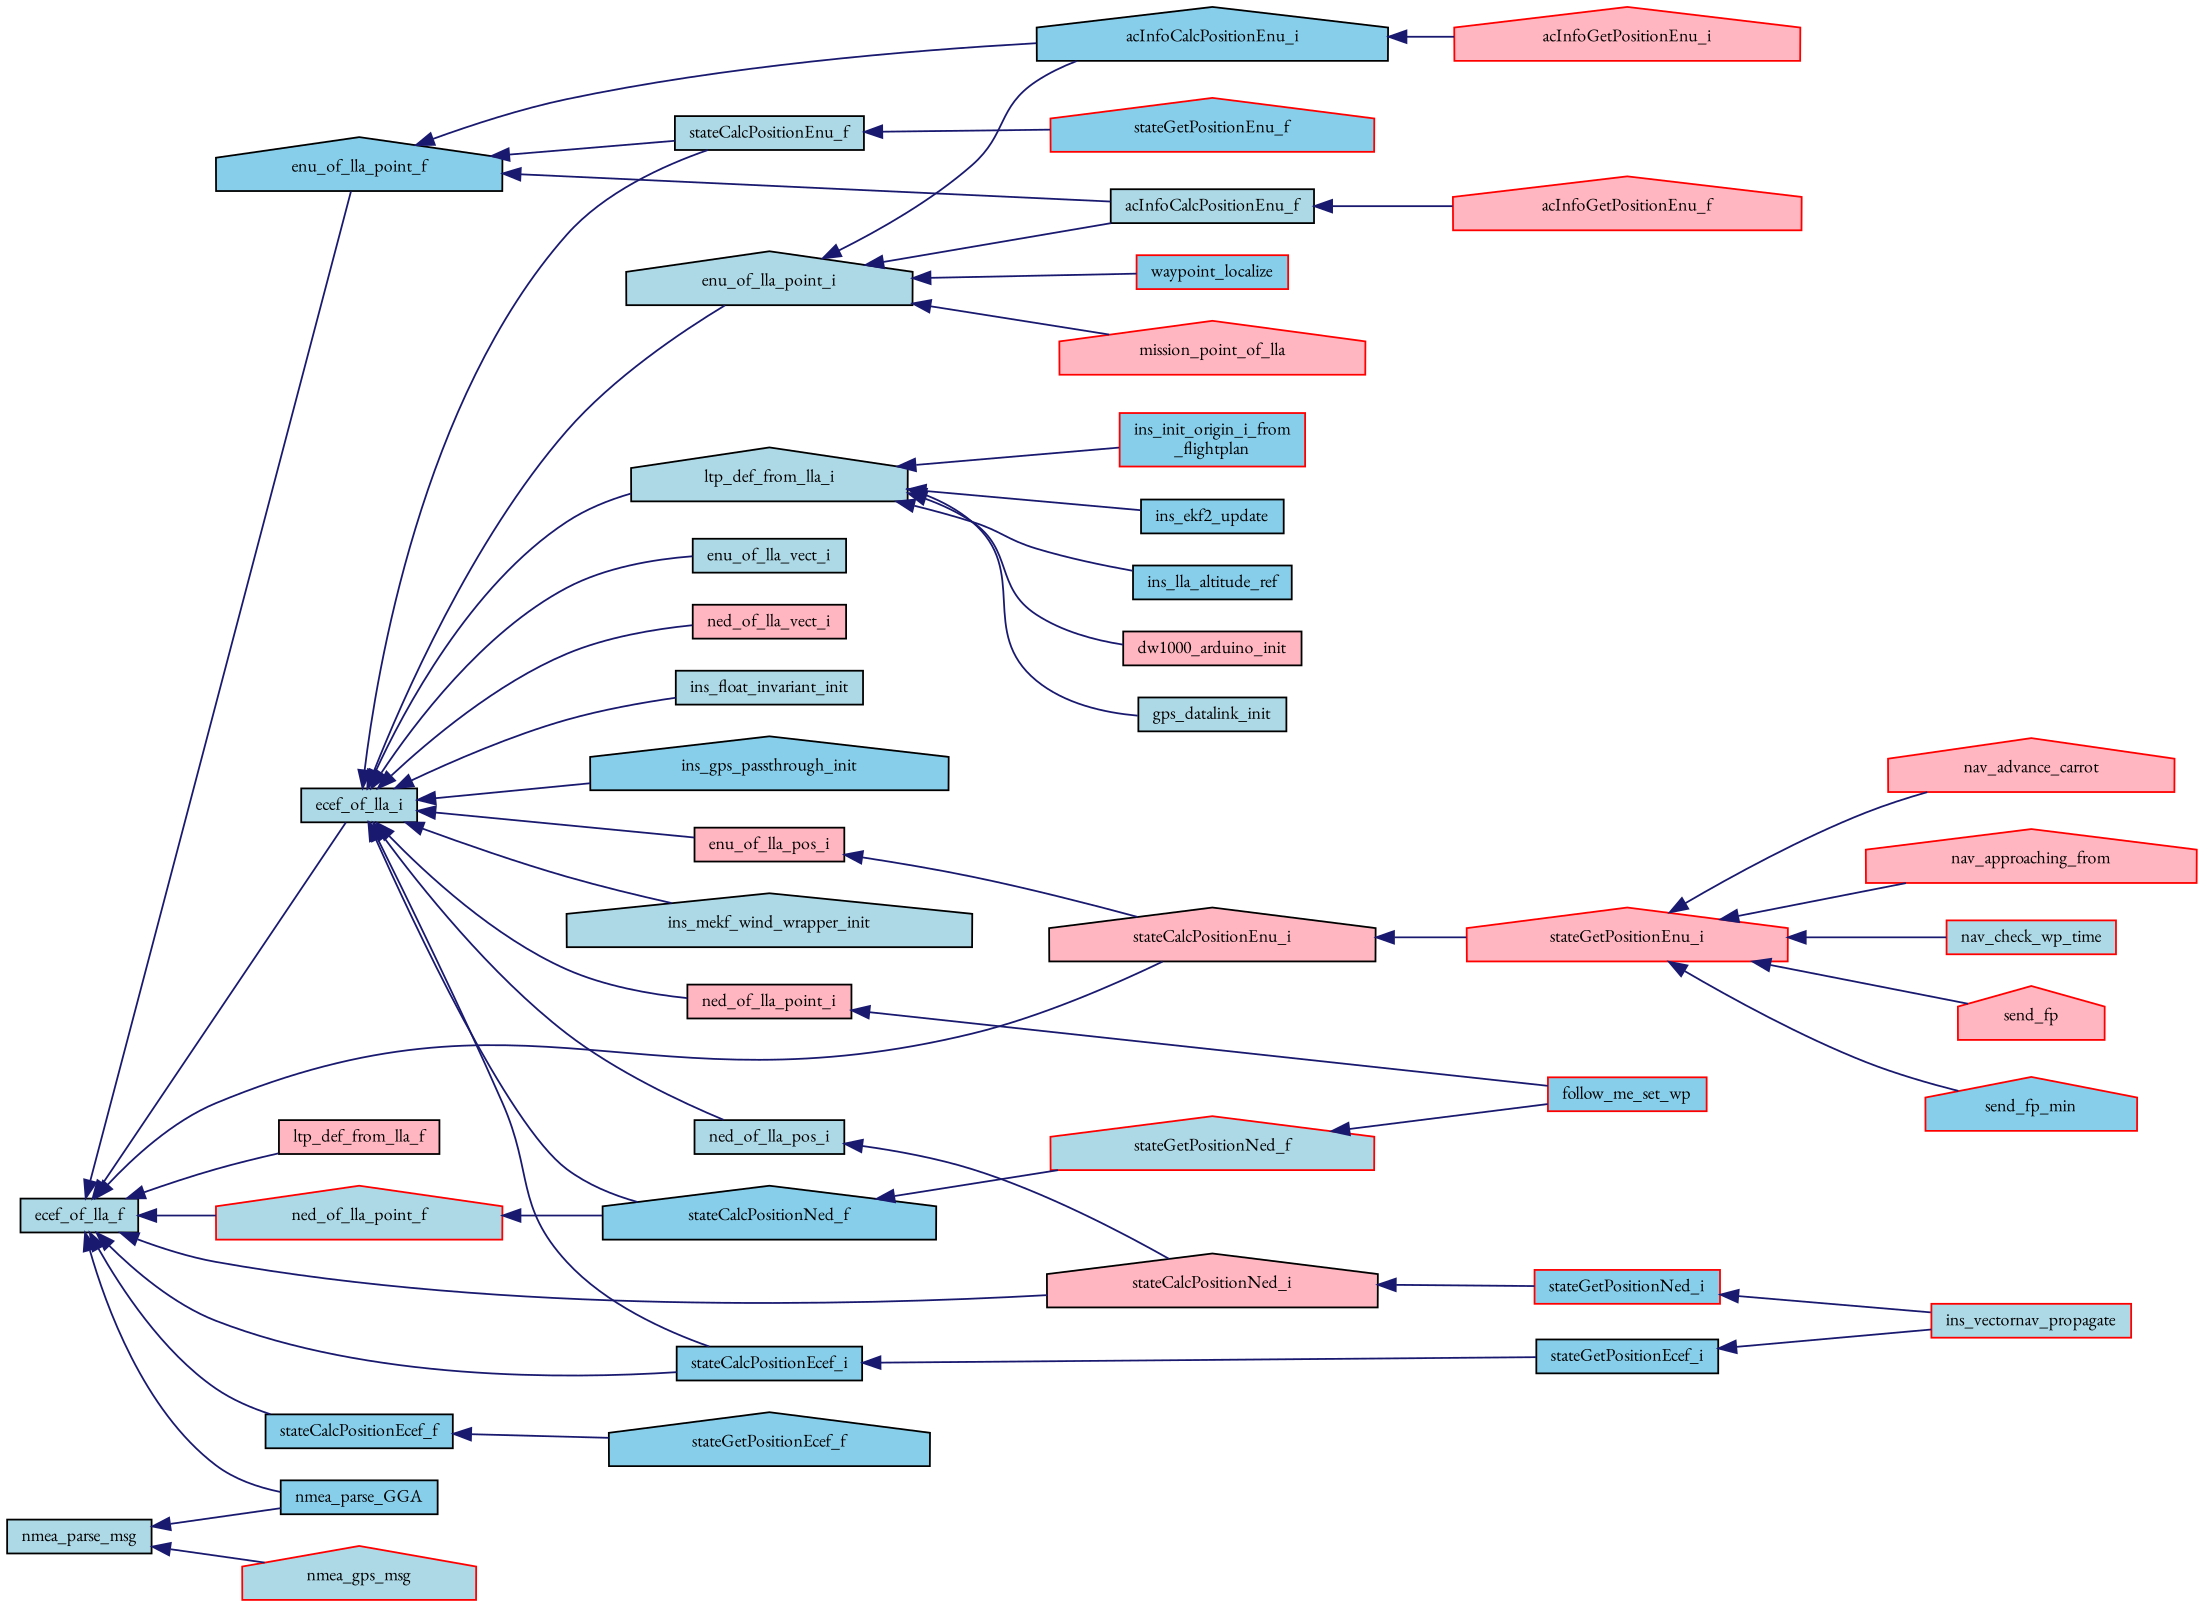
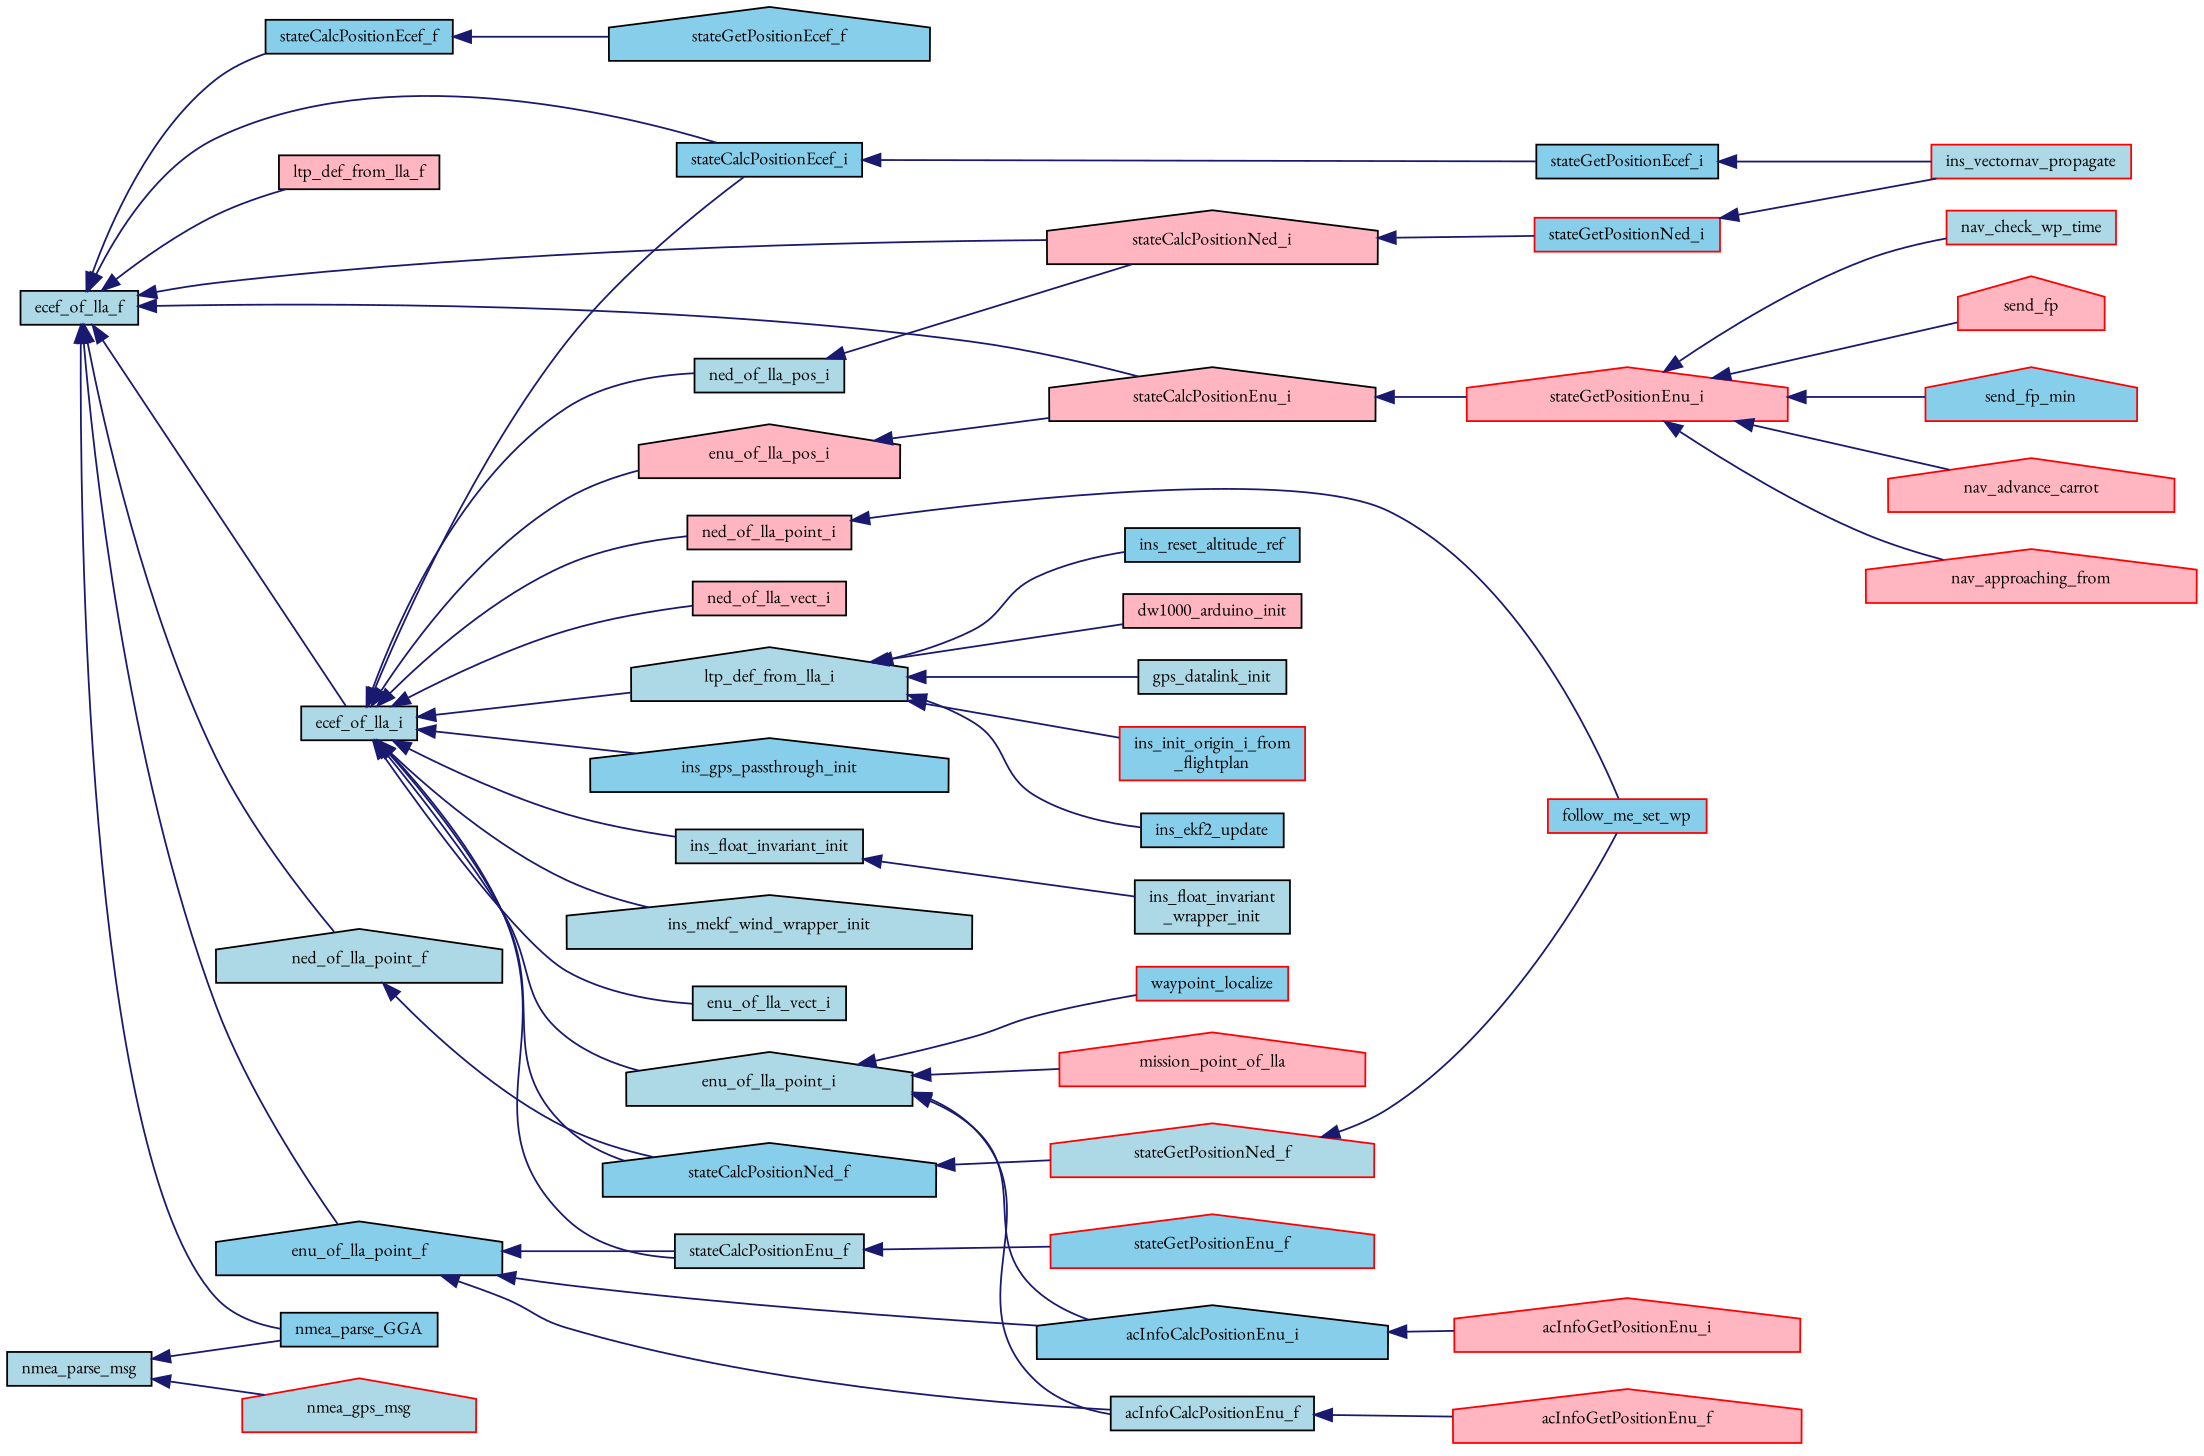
  digraph {
    fontname="EB Garamond"
    rankdir=LR
    node [color=black fillcolor=lightblue fontname="EB Garamond" fontsize=10 shape=box style=filled]
    edge [color=midnightblue dir=back fontname="EB Garamond" fontsize=10 labelfontname=FreeSans labelfontsize=10 style=solid]
    n1 [fontcolor=black height=0.2 label=ecef_of_lla_f width=0.4]
    n2 [height=0.2 label=ecef_of_lla_i width=0.4]
    n3 [fillcolor=lightpink height=0.2 label=stateCalcPositionEnu_i shape=house width=0.4]
    n4 [fillcolor=lightpink height=0.2 label=stateCalcPositionNed_i shape=house width=0.4]
    n5 [fillcolor=skyblue height=0.2 label=stateCalcPositionEcef_i width=0.4]
    n6 [fillcolor=skyblue height=0.2 label=enu_of_lla_point_f shape=house width=0.4]
    n7 [fillcolor=lightpink height=0.2 label=ltp_def_from_lla_f width=0.4]
-   n8 [color=red height=0.2 label=ned_of_lla_point_f shape=house width=0.4]
+   n8 [height=0.2 label=ned_of_lla_point_f shape=house width=0.4]
    n9 [fillcolor=skyblue height=0.2 label=nmea_parse_GGA width=0.4]
    n10 [fillcolor=skyblue height=0.2 label=stateCalcPositionEcef_f width=0.4]
    n11 [height=0.2 label=ltp_def_from_lla_i shape=house width=0.4]
    n12 [height=0.2 label=enu_of_lla_point_i shape=house width=0.4]
    n13 [fillcolor=lightpink height=0.2 label=ned_of_lla_point_i width=0.4]
-   n14 [fillcolor=lightpink height=0.2 label=enu_of_lla_pos_i width=0.4]
+   n14 [fillcolor=lightpink height=0.2 label=enu_of_lla_pos_i shape=house width=0.4]
    n15 [height=0.2 label=ned_of_lla_pos_i width=0.4]
    n16 [height=0.2 label=enu_of_lla_vect_i width=0.4]
    n17 [fillcolor=lightpink height=0.2 label=ned_of_lla_vect_i width=0.4]
    n18 [height=0.2 label=ins_float_invariant_init width=0.4]
    n19 [fillcolor=skyblue height=0.2 label=ins_gps_passthrough_init shape=house width=0.4]
    n20 [height=0.2 label=ins_mekf_wind_wrapper_init shape=house width=0.4]
    n21 [fillcolor=skyblue height=0.2 label=stateCalcPositionNed_f shape=house width=0.4]
    n22 [height=0.2 label=stateCalcPositionEnu_f width=0.4]
    n23 [color=red fillcolor=lightpink height=0.2 label=stateGetPositionEnu_i shape=house width=0.4]
    n24 [color=red fillcolor=skyblue height=0.2 label=stateGetPositionNed_i width=0.4]
    n25 [fillcolor=skyblue height=0.2 label=stateGetPositionEcef_i width=0.4]
    n26 [fillcolor=skyblue height=0.2 label=acInfoCalcPositionEnu_i shape=house width=0.4]
    n27 [height=0.2 label=acInfoCalcPositionEnu_f width=0.4]
    n28 [fillcolor=skyblue height=0.2 label=stateGetPositionEcef_f shape=house width=0.4]
    n29 [fillcolor=lightpink height=0.2 label=dw1000_arduino_init width=0.4]
    n30 [height=0.2 label=gps_datalink_init width=0.4]
    n31 [color=red fillcolor=skyblue height=0.2 label="ins_init_origin_i_from\l_flightplan" width=0.4]
    n32 [fillcolor=skyblue height=0.2 label=ins_ekf2_update width=0.4]
-   n33 [fillcolor=skyblue height=0.2 label=ins_lla_altitude_ref width=0.4]
+   n33 [fillcolor=skyblue height=0.2 label=ins_reset_altitude_ref width=0.4]
    n34 [color=red fillcolor=skyblue height=0.2 label=waypoint_localize width=0.4]
    n35 [color=red fillcolor=lightpink height=0.2 label=mission_point_of_lla shape=house width=0.4]
    n36 [color=red fillcolor=skyblue height=0.2 label=follow_me_set_wp width=0.4]
+   n37 [height=0.2 label="ins_float_invariant\l_wrapper_init" width=0.4]
    n38 [color=red height=0.2 label=stateGetPositionNed_f shape=house width=0.4]
    n39 [color=red fillcolor=skyblue height=0.2 label=stateGetPositionEnu_f shape=house width=0.4]
    n40 [color=red fillcolor=lightpink height=0.2 label=acInfoGetPositionEnu_i shape=house width=0.4]
    n41 [color=red fillcolor=lightpink height=0.2 label=acInfoGetPositionEnu_f shape=house width=0.4]
    n42 [color=red fillcolor=lightpink height=0.2 label=send_fp shape=house width=0.4]
    n43 [color=red fillcolor=skyblue height=0.2 label=send_fp_min shape=house width=0.4]
    n44 [color=red fillcolor=lightpink height=0.2 label=nav_advance_carrot shape=house width=0.4]
    n45 [color=red fillcolor=lightpink height=0.2 label=nav_approaching_from shape=house width=0.4]
    n46 [color=red height=0.2 label=nav_check_wp_time width=0.4]
    n47 [color=red height=0.2 label=ins_vectornav_propagate width=0.4]
    n48 [height=0.2 label=nmea_parse_msg width=0.4]
    n49 [color=red height=0.2 label=nmea_gps_msg shape=house width=0.4]
    n1 -> n2
    n1 -> n3
    n1 -> n4
    n1 -> n5
    n1 -> n6
    n1 -> n7
    n1 -> n8
    n1 -> n9
    n1 -> n10
    n2 -> n5
    n2 -> n11
    n2 -> n12
    n2 -> n13
    n2 -> n14
    n2 -> n15
    n2 -> n16
    n2 -> n17
    n2 -> n18
    n2 -> n19
    n2 -> n20
    n2 -> n21
    n2 -> n22
    n3 -> n23
    n4 -> n24
    n5 -> n25
    n6 -> n22
    n6 -> n26
    n6 -> n27
    n8 -> n21
    n10 -> n28
    n11 -> n29
    n11 -> n30
    n11 -> n31
    n11 -> n32
    n11 -> n33
    n12 -> n26
    n12 -> n27
    n12 -> n34
    n12 -> n35
    n13 -> n36
    n14 -> n3
    n15 -> n4
+   n18 -> n37
    n21 -> n38
    n22 -> n39
    n23 -> n42
    n23 -> n43
    n23 -> n44
    n23 -> n45
    n23 -> n46
    n24 -> n47
    n25 -> n47
    n26 -> n40
    n27 -> n41
    n38 -> n36
    n48 -> n9
    n48 -> n49
  }
